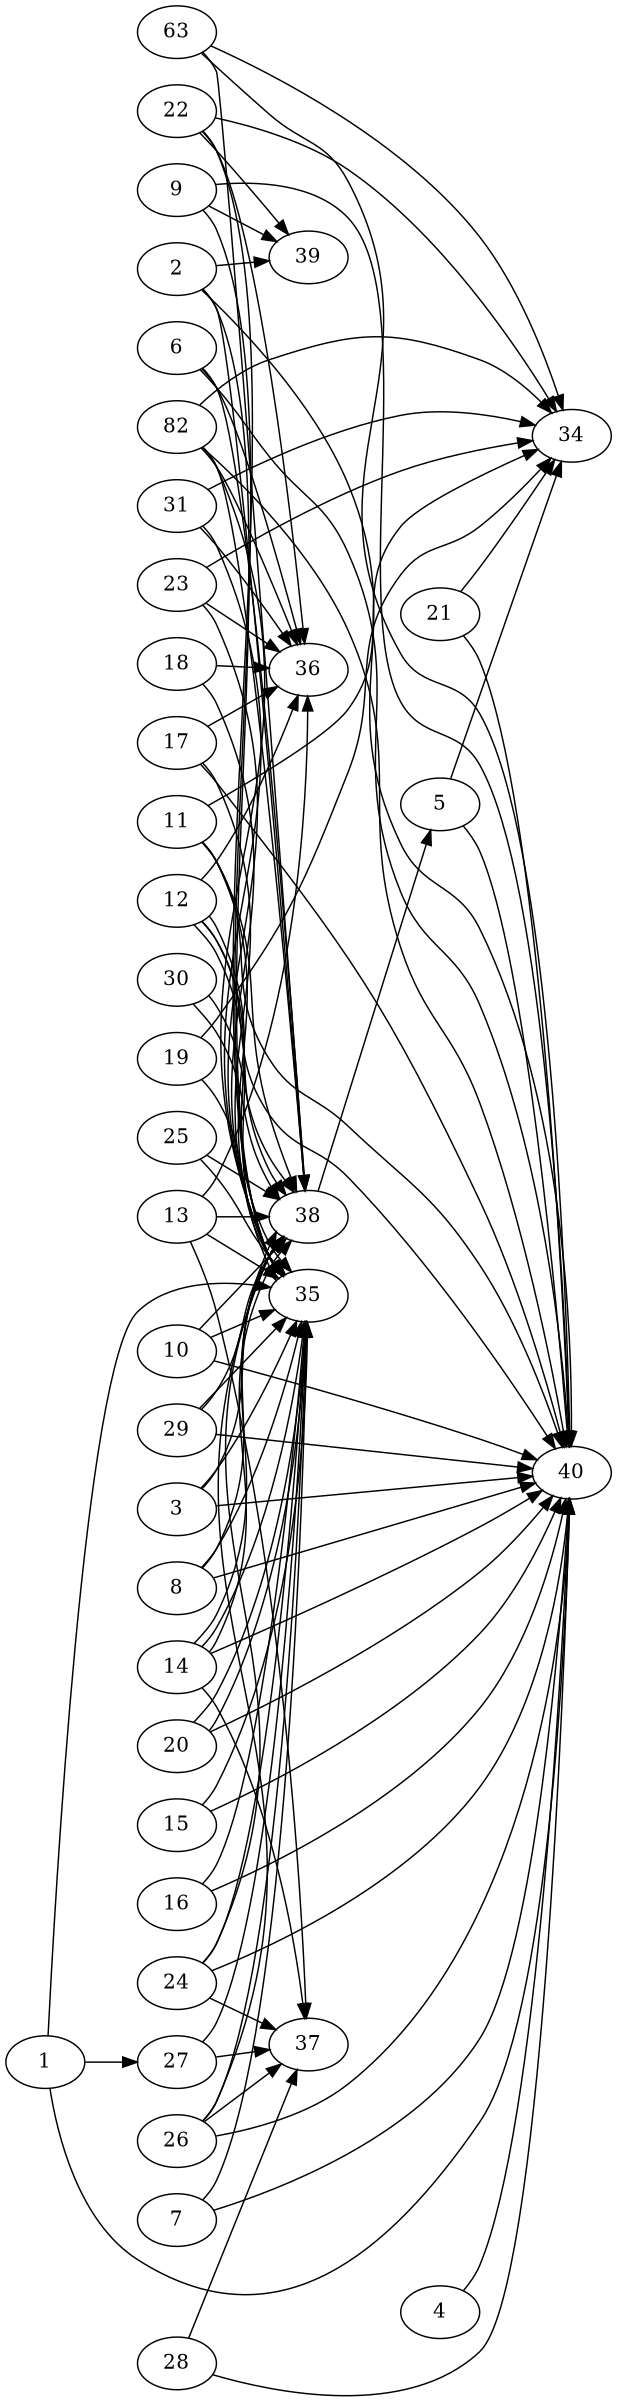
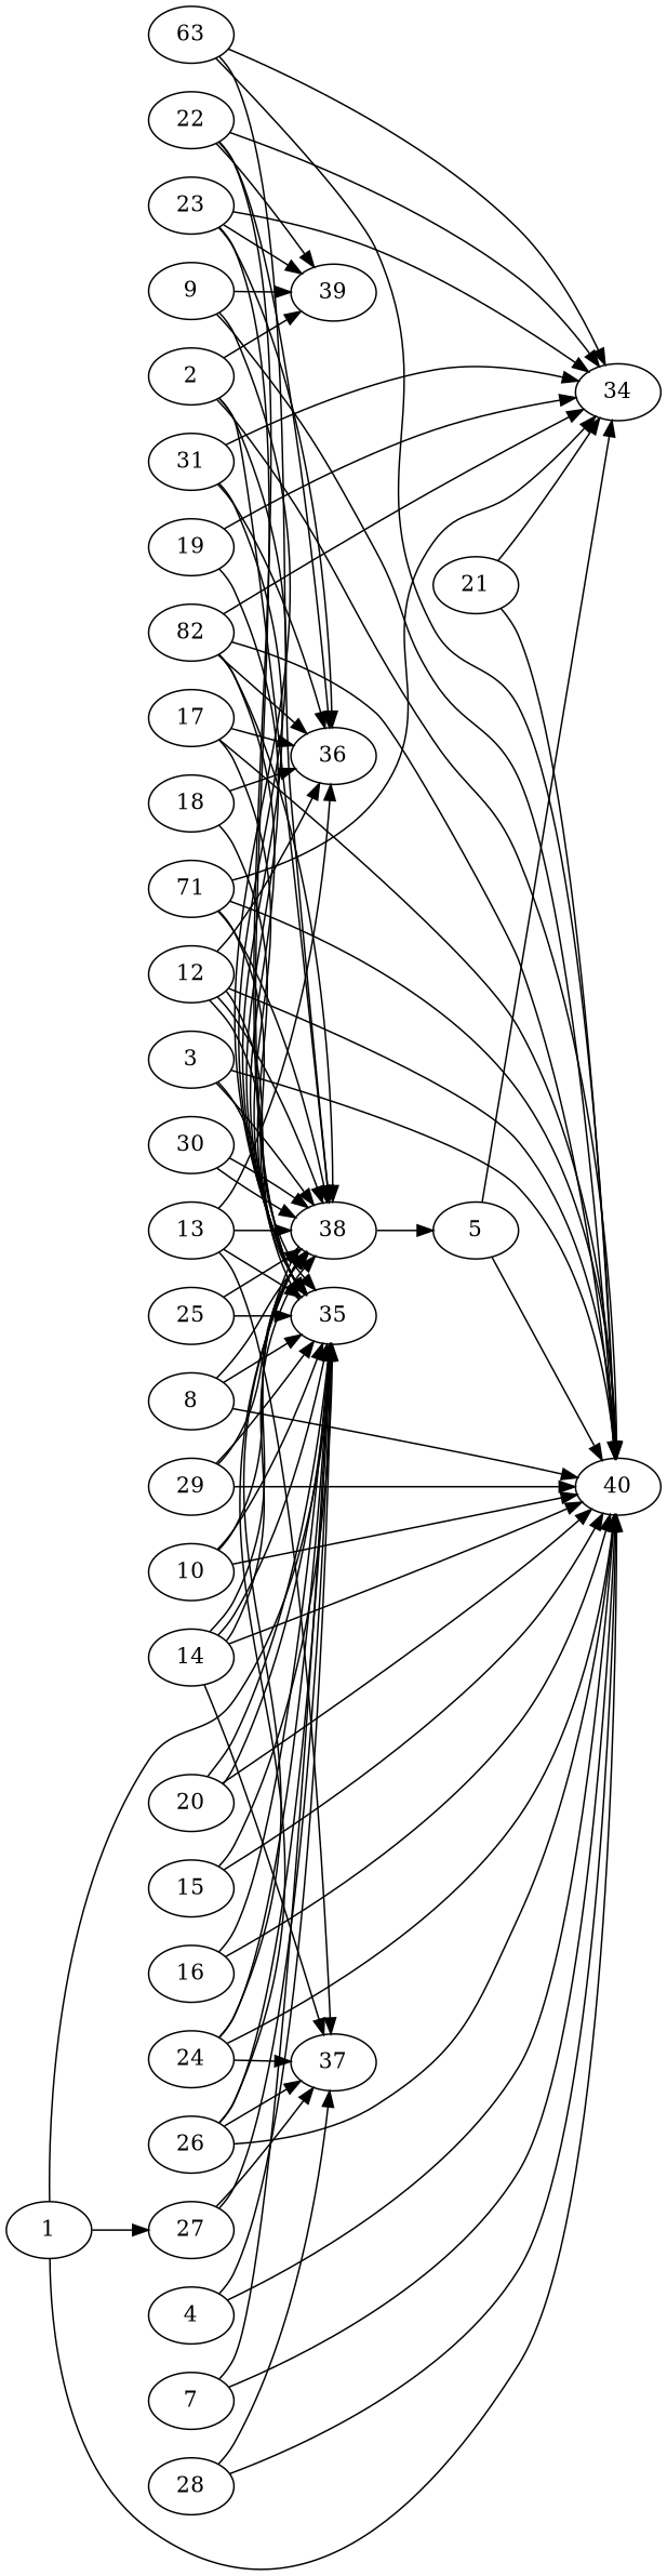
  digraph {
    rankdir=LR
    node [alpha=0.01]
    1 [alpha=0.19 expect_size=7153664]
    35 [alpha=0.05 expect_size=30061568]
    40 [expect_size=11041792]
    27 [expect_size=16892928]
    37 [alpha=0.06 expect_size=40169472]
    2 [alpha=0.08 expect_size=23904256]
    38 [alpha=0.14 expect_size=42257408]
    39 [alpha=0.18 expect_size=42402816]
    5 [alpha=0.03 expect_size=10277888]
    3 [alpha=0.13 expect_size=20628480]
    4 [alpha=0.08 expect_size=44569600]
    34 [alpha=0.02 expect_size=31683584]
-   6 [alpha=0.17 expect_size=7216128]
    36 [alpha=0.00 expect_size=32231424]
    7 [alpha=0.13 expect_size=40812544]
    8 [alpha=0.12 expect_size=9149440]
    9 [alpha=0.04 expect_size=22862848]
    10 [alpha=0.03 expect_size=40749056]
-   11 [alpha=0.05 expect_size=9419776]
+   11 [alpha=0.05 expect_size=9419776 label=71]
    12 [alpha=0.14 expect_size=6512640]
    13 [alpha=0.13 expect_size=24491008]
    14 [alpha=0.15 expect_size=8535040]
    15 [alpha=0.09 expect_size=27705344]
    16 [alpha=0.07 expect_size=35004416]
    17 [alpha=0.09 expect_size=28305408]
    18 [alpha=0.02 expect_size=11937792]
    19 [alpha=0.05 expect_size=41177088]
    20 [alpha=0.12 expect_size=51136512]
    21 [expect_size=10612736]
    22 [alpha=0.17 expect_size=22063104]
    23 [alpha=0.20 expect_size=7592960]
    24 [alpha=0.19 expect_size=39217152]
    25 [expect_size=27247616]
    26 [alpha=0.03 expect_size=48633856]
    28 [alpha=0.00 expect_size=38253568]
    29 [alpha=0.07 expect_size=43905024]
    30 [alpha=0.08 expect_size=8080384]
    31 [alpha=0.12 expect_size=37285888]
    n39 [alpha=0.16 expect_size=39059456 label=82]
    n40 [alpha=0.08 expect_size=32063488 label=63]
    1 -> 35
    1 -> 40
    1 -> 27
    27 -> 35
    27 -> 37
    2 -> 35
    2 -> 40
    2 -> 38
    2 -> 39
    38 -> 5
    5 -> 40
    5 -> 34
    3 -> 35
    3 -> 40
    3 -> 38
+   4 -> 35
    4 -> 40
-   6 -> 40
-   6 -> 38
-   6 -> 36
    7 -> 35
    7 -> 40
    8 -> 35
    8 -> 40
    8 -> 38
    9 -> 35
    9 -> 40
    9 -> 39
    10 -> 35
    10 -> 40
    10 -> 38
    11 -> 35
    11 -> 40
    11 -> 38
    11 -> 34
    12 -> 35
    12 -> 35
    12 -> 40
    12 -> 38
    12 -> 36
    13 -> 35
    13 -> 37
    13 -> 38
    13 -> 36
    14 -> 35
    14 -> 40
    14 -> 37
    14 -> 38
    14 -> 38
    15 -> 35
    15 -> 40
    16 -> 35
    16 -> 40
    17 -> 35
    17 -> 40
    17 -> 36
    18 -> 35
    18 -> 36
    19 -> 35
    19 -> 34
    20 -> 35
    20 -> 35
    20 -> 40
    21 -> 40
    21 -> 34
    22 -> 35
    22 -> 39
    22 -> 34
    22 -> 36
    23 -> 35
+   23 -> 39
    23 -> 34
    23 -> 36
    24 -> 35
    24 -> 40
    24 -> 37
    24 -> 38
    25 -> 35
    25 -> 38
    26 -> 35
    26 -> 40
    26 -> 37
    26 -> 38
    28 -> 40
    28 -> 37
    29 -> 35
    29 -> 40
    29 -> 38
    30 -> 38
    30 -> 38
    31 -> 35
    31 -> 34
    31 -> 36
    n39 -> 35
    n39 -> 40
    n39 -> 38
    n39 -> 34
    n39 -> 36
    n40 -> 40
    n40 -> 38
    n40 -> 34
  }
